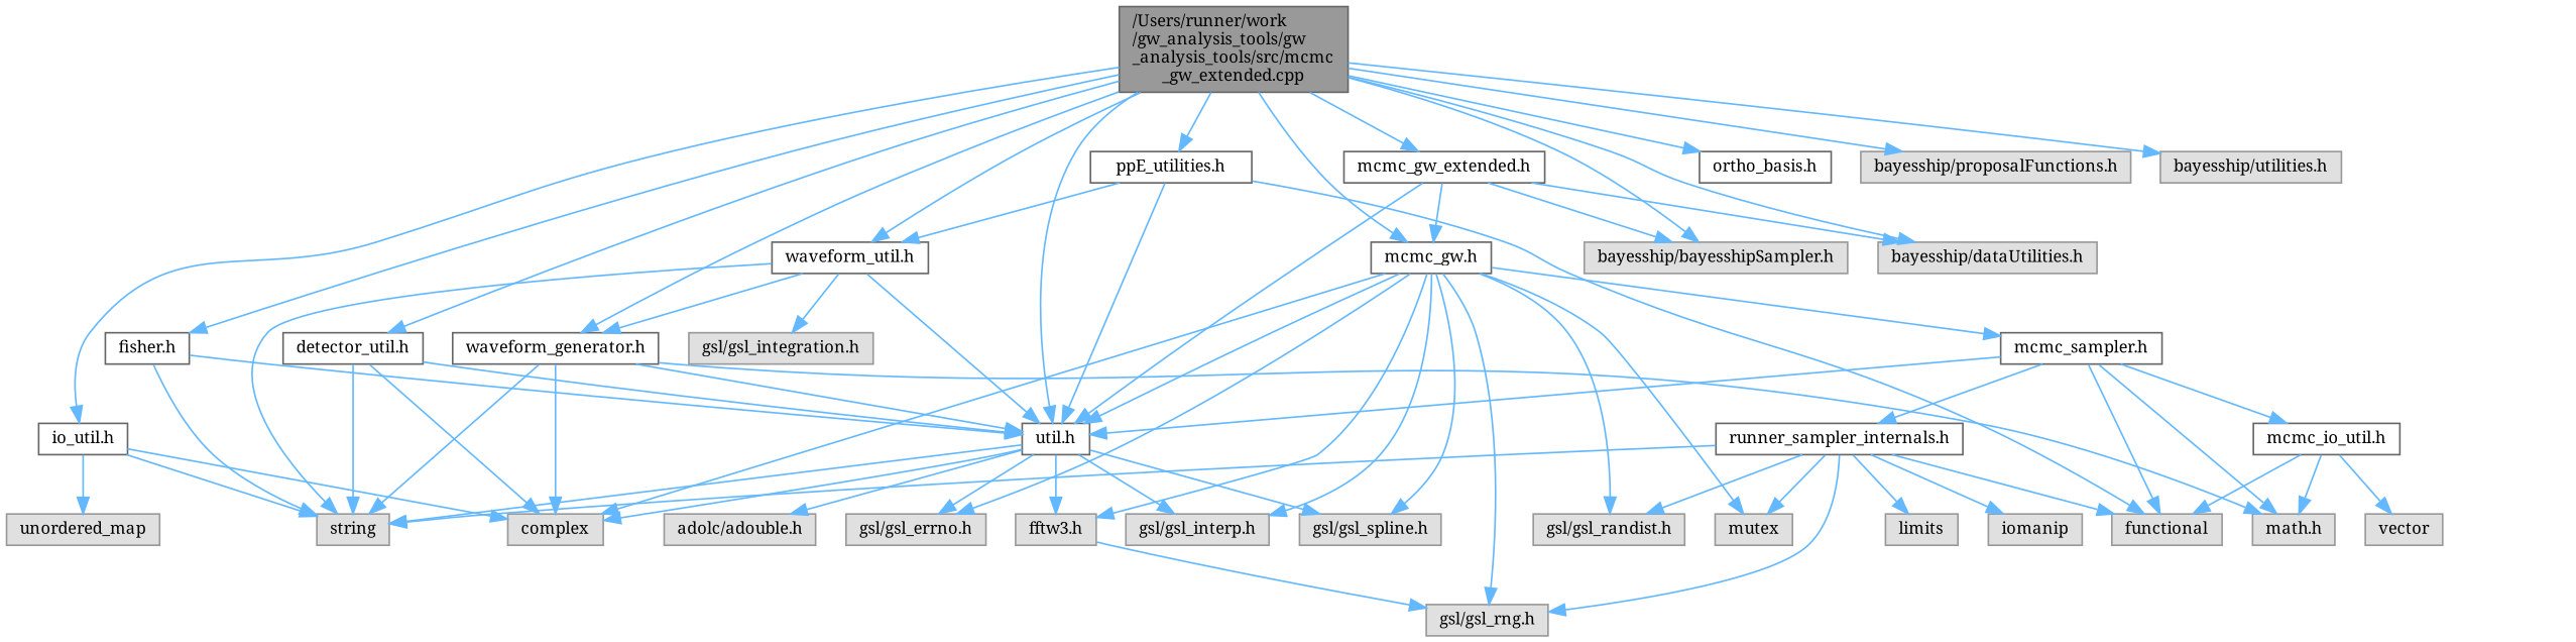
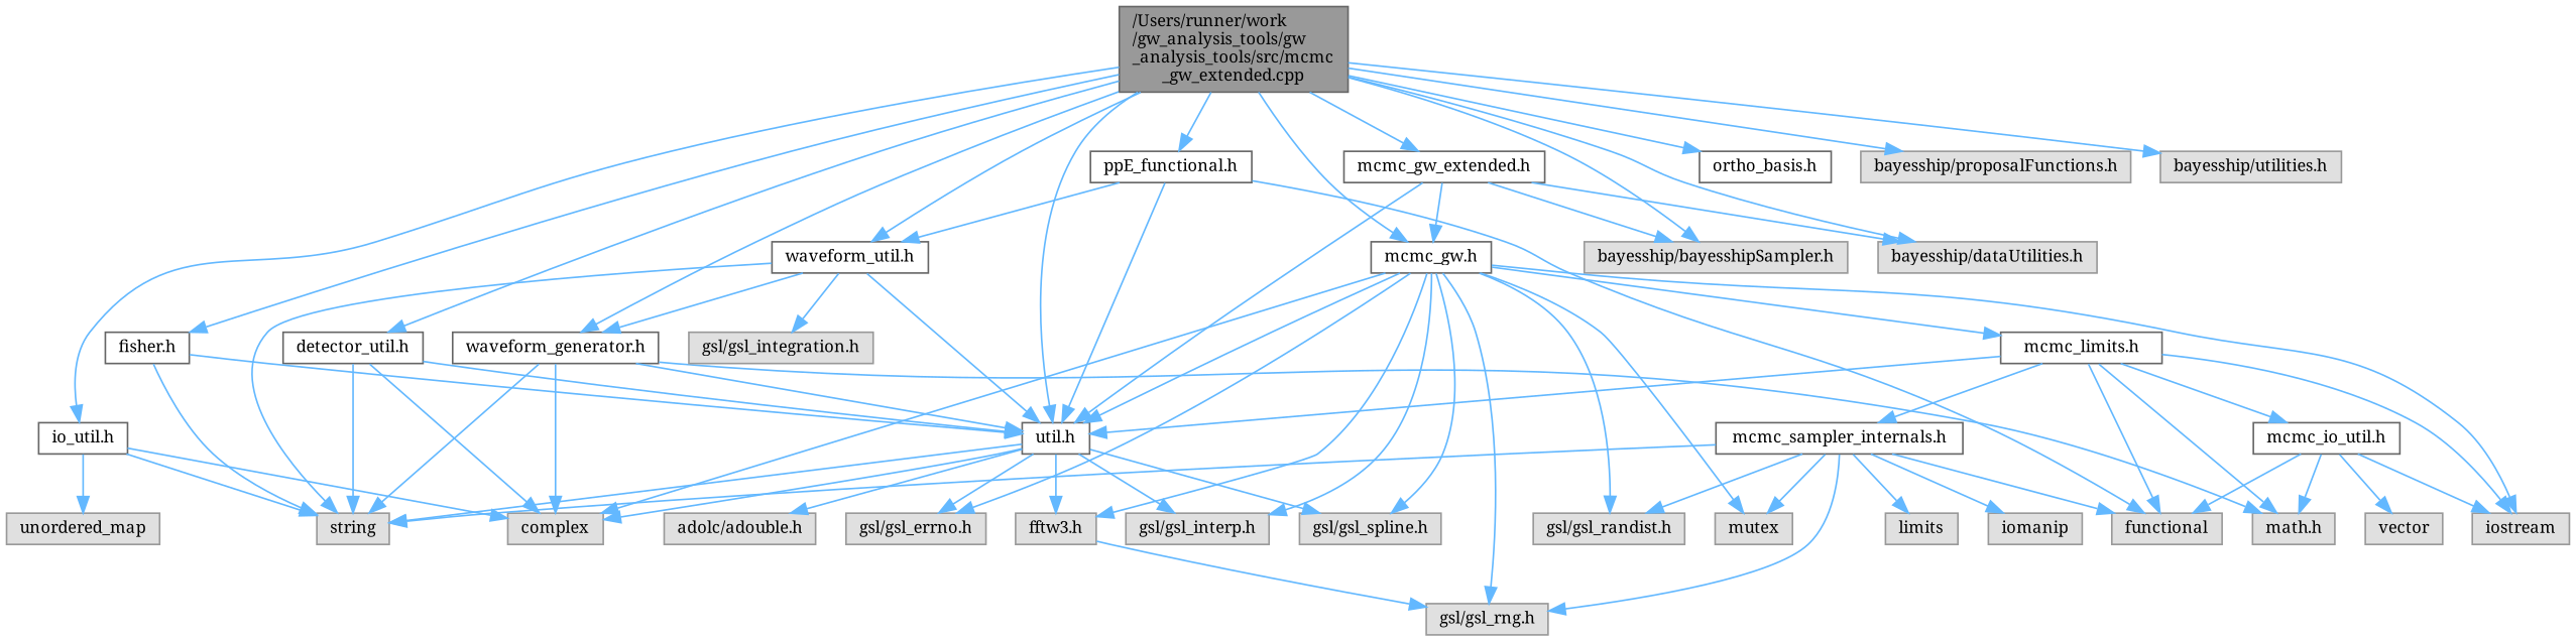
  digraph {
    fontname="Noto Serif"
    node [color=grey60 fillcolor="#E0E0E0" fontname="Noto Serif" fontsize=10 shape=box style=filled]
    edge [color=steelblue1 fontname="Noto Serif" fontsize=10 labelfontname=Helvetica labelfontsize=10 style=solid]
    n1 [color=gray40 fillcolor=grey60 fontcolor=black height=0.2 label="/Users/runner/work\l/gw_analysis_tools/gw\l_analysis_tools/src/mcmc\l_gw_extended.cpp" width=0.4]
    n2 [color=grey40 fillcolor=white height=0.2 label="mcmc_gw_extended.h" width=0.4]
    n3 [color=grey40 fillcolor=white height=0.2 label="util.h" width=0.4]
    n4 [color=grey40 fillcolor=white height=0.2 label="mcmc_gw.h" width=0.4]
    n5 [height=0.2 label="bayesship/bayesshipSampler.h" width=0.4]
    n6 [height=0.2 label="bayesship/dataUtilities.h" width=0.4]
    n7 [color=grey40 fillcolor=white height=0.2 label="waveform_generator.h" width=0.4]
    n8 [color=grey40 fillcolor=white height=0.2 label="io_util.h" width=0.4]
    n9 [color=grey40 fillcolor=white height=0.2 label="detector_util.h" width=0.4]
-   n10 [color=grey40 fillcolor=white height=0.2 label="ppE_utilities.h" width=0.4]
+   n10 [color=grey40 fillcolor=white height=0.2 label="ppE_functional.h" width=0.4]
    n11 [color=grey40 fillcolor=white height=0.2 label="waveform_util.h" width=0.4]
    n12 [color=grey40 fillcolor=white height=0.2 label="ortho_basis.h" width=0.4]
    n13 [color=grey40 fillcolor=white height=0.2 label="fisher.h" width=0.4]
    n14 [height=0.2 label="bayesship/proposalFunctions.h" width=0.4]
    n15 [height=0.2 label="bayesship/utilities.h" width=0.4]
    n16 [height=0.2 label=string width=0.4]
    n17 [height=0.2 label=complex width=0.4]
    n18 [height=0.2 label="adolc/adouble.h" width=0.4]
    n19 [height=0.2 label="fftw3.h" width=0.4]
    n20 [height=0.2 label="gsl/gsl_interp.h" width=0.4]
    n21 [height=0.2 label="gsl/gsl_spline.h" width=0.4]
    n22 [height=0.2 label="gsl/gsl_errno.h" width=0.4]
    n23 [height=0.2 label="gsl/gsl_rng.h" width=0.4]
+   n24 [height=0.2 label=iostream width=0.4]
    n25 [height=0.2 label="gsl/gsl_randist.h" width=0.4]
    n26 [height=0.2 label=mutex width=0.4]
-   n27 [color=grey40 fillcolor=white height=0.2 label="mcmc_sampler.h" width=0.4]
+   n27 [color=grey40 fillcolor=white height=0.2 label="mcmc_limits.h" width=0.4]
    n28 [height=0.2 label="math.h" width=0.4]
    n29 [height=0.2 label=unordered_map width=0.4]
    n30 [height=0.2 label=functional width=0.4]
    n31 [height=0.2 label="gsl/gsl_integration.h" width=0.4]
-   n32 [color=grey40 fillcolor=white height=0.2 label="runner_sampler_internals.h" width=0.4]
+   n32 [color=grey40 fillcolor=white height=0.2 label="mcmc_sampler_internals.h" width=0.4]
    n33 [color=grey40 fillcolor=white height=0.2 label="mcmc_io_util.h" width=0.4]
    n34 [height=0.2 label=limits width=0.4]
    n35 [height=0.2 label=iomanip width=0.4]
    n36 [height=0.2 label=vector width=0.4]
    n1 -> n2
    n1 -> n3
    n1 -> n4
    n1 -> n5
    n1 -> n6
    n1 -> n7
    n1 -> n8
    n1 -> n9
    n1 -> n10
    n1 -> n11
    n1 -> n12
    n1 -> n13
    n1 -> n14
    n1 -> n15
    n2 -> n3
    n2 -> n4
    n2 -> n5
    n2 -> n6
    n3 -> n16
    n3 -> n17
    n3 -> n18
    n3 -> n19
    n3 -> n20
    n3 -> n21
    n3 -> n22
    n4 -> n3
    n4 -> n17
    n4 -> n19
    n4 -> n20
    n4 -> n21
    n4 -> n22
    n4 -> n23
+   n4 -> n24
    n4 -> n25
    n4 -> n26
    n4 -> n27
    n7 -> n3
    n7 -> n16
    n7 -> n17
    n7 -> n28
    n8 -> n16
    n8 -> n17
    n8 -> n29
    n9 -> n3
    n9 -> n16
    n9 -> n17
    n10 -> n3
    n10 -> n11
    n10 -> n30
    n11 -> n3
    n11 -> n7
    n11 -> n16
    n11 -> n31
    n13 -> n3
    n13 -> n16
    n19 -> n23
    n27 -> n3
+   n27 -> n24
    n27 -> n28
    n27 -> n30
    n27 -> n32
    n27 -> n33
    n32 -> n16
    n32 -> n23
    n32 -> n25
    n32 -> n26
    n32 -> n30
    n32 -> n34
    n32 -> n35
+   n33 -> n24
    n33 -> n28
    n33 -> n30
    n33 -> n36
  }
